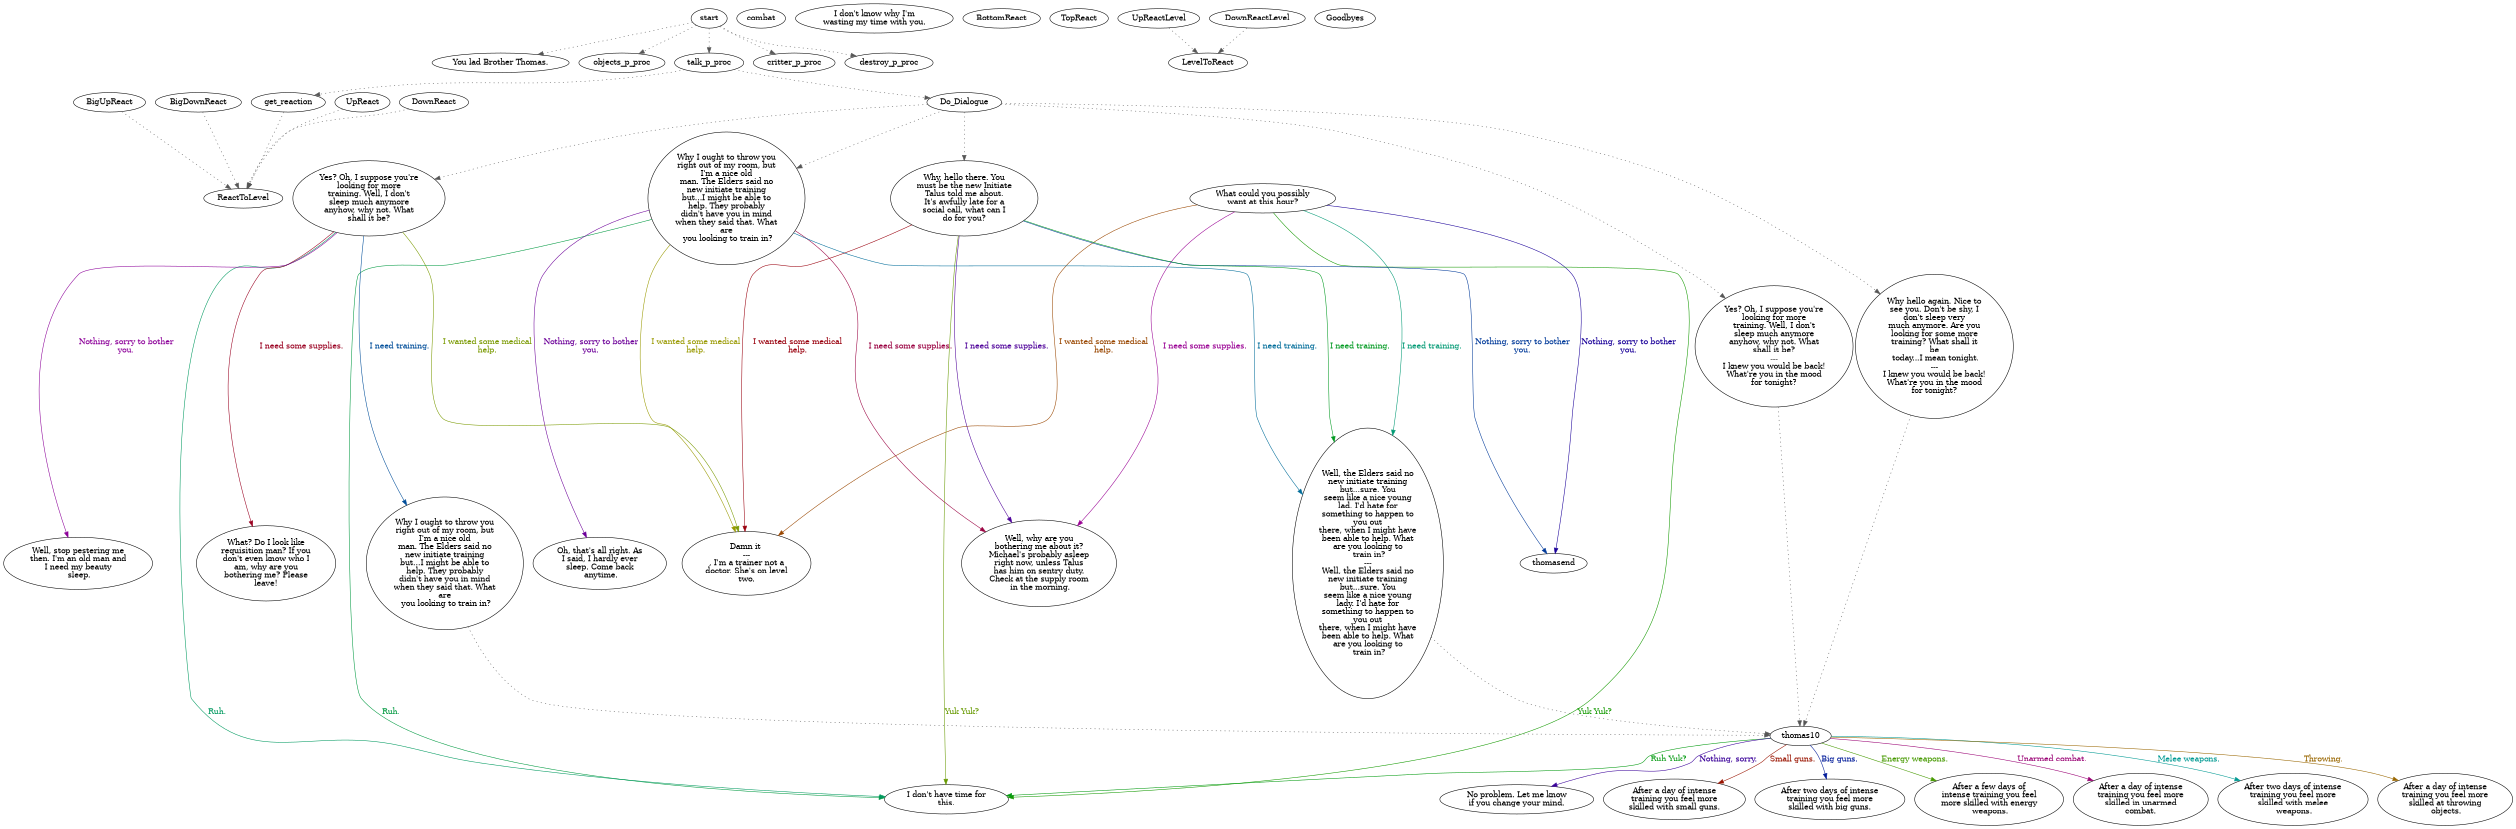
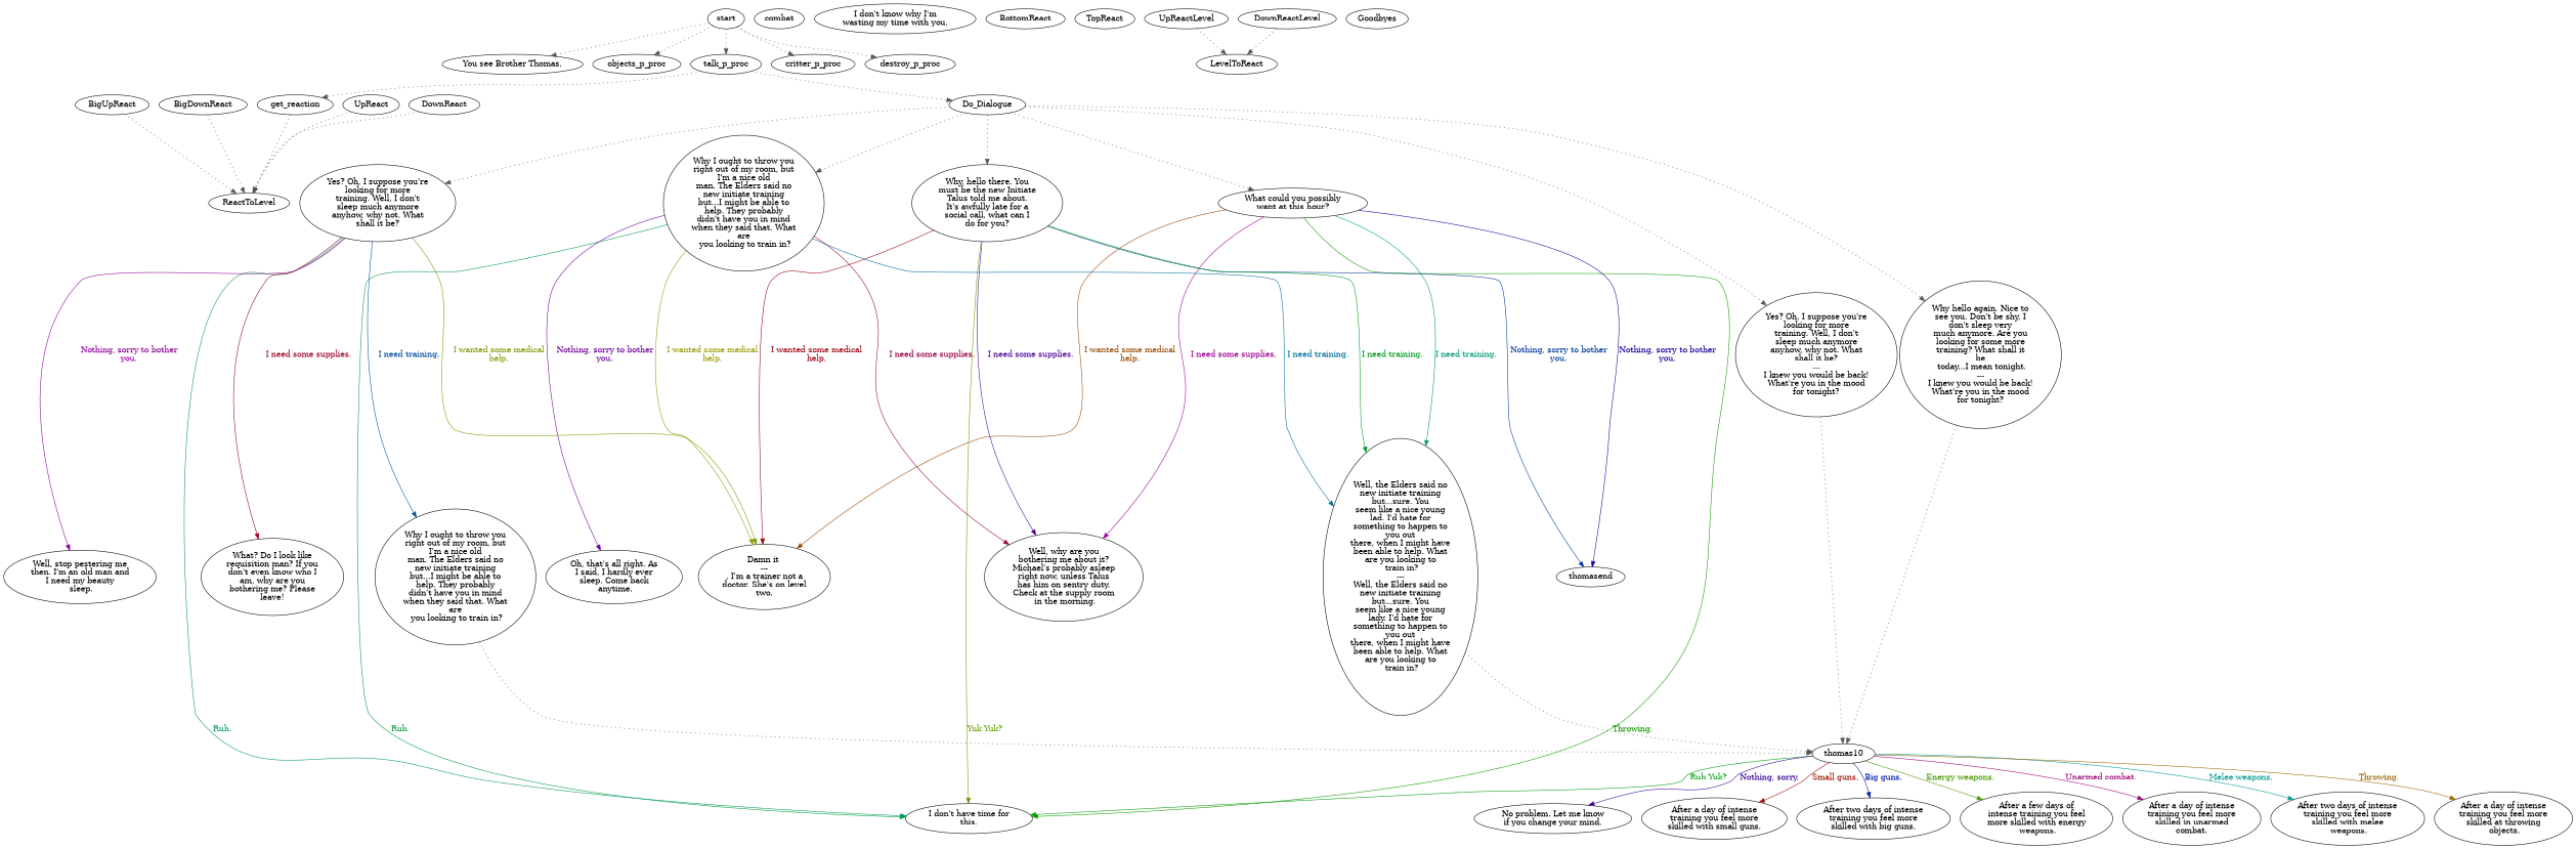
  digraph {
    node [color="#000000" fillcolor="#FFFFFF" style=filled]
    edge [color="#555555"]
-   n1 [label="You lad Brother Thomas."]
+   n1 [label="You see Brother Thomas."]
    start
    n3 [label=objects_p_proc]
    talk_p_proc
    critter_p_proc
    destroy_p_proc
    get_reaction
    Do_Dialogue
    ReactToLevel
    n10 [label="What could you possibly\nwant at this hour?"]
    n11 [label="Why, hello there. You\nmust be the new Initiate\nTalus told me about.\nIt's awfully late for a\nsocial call, what can I\ndo for you?"]
    n12 [label="Why I ought to throw you\nright out of my room, but\nI'm a nice old\nman. The Elders said no\nnew initiate training\nbut...I might be able to\nhelp. They probably\ndidn't have you in mind\nwhen they said that. What\nare\n you looking to train in?"]
    n13 [label="Why hello again. Nice to\nsee you. Don't be shy, I\ndon't sleep very\nmuch anymore. Are you\nlooking for some more\ntraining? What shall it\nbe\n today...I mean tonight.\n---\nI knew you would be back!\nWhat're you in the mood\nfor tonight?"]
    n14 [label="Yes? Oh, I suppose you're\nlooking for more\ntraining. Well, I don't\nsleep much anymore\nanyhow, why not. What\nshall it be?"]
    n15 [label="Yes? Oh, I suppose you're\nlooking for more\ntraining. Well, I don't\nsleep much anymore\nanyhow, why not. What\nshall it be?\n---\nI knew you would be back!\nWhat're you in the mood\nfor tonight?"]
    combat
    thomasend
    n18 [label="Well, why are you\nbothering me about it?\nMichael's probably asleep\nright now, unless Talus\nhas him on sentry duty.\nCheck at the supply room\n in the morning."]
    n19 [label="Well, the Elders said no\nnew initiate training\nbut...sure. You\nseem like a nice young\nlad. I'd hate for\nsomething to happen to\nyou out\nthere, when I might have\nbeen able to help. What\nare you looking to\n train in?\n---\nWell, the Elders said no\nnew initiate training\nbut...sure. You\nseem like a nice young\nlady. I'd hate for\nsomething to happen to\nyou out\nthere, when I might have\nbeen able to help. What\nare you looking to\n train in?"]
    n20 [label="Damn it \n---\n, I'm a trainer not a\ndoctor. She's on level\ntwo."]
    n21 [label="I don't have time for\nthis."]
    n22 [label="Oh, that's all right. As\nI said, I hardly ever\nsleep. Come back\n anytime."]
    thomas10
    n24 [label="What? Do I look like\nrequisition man? If you\ndon't even know who I\nam, why are you\nbothering me? Please\nleave!"]
    n25 [label="Why I ought to throw you\nright out of my room, but\nI'm a nice old\nman. The Elders said no\nnew initiate training\nbut...I might be able to\nhelp. They probably\ndidn't have you in mind\nwhen they said that. What\nare\n you looking to train in?"]
    n26 [label="Well, stop pestering me\nthen. I'm an old man and\nI need my beauty\n sleep."]
    n27 [label="After a day of intense\ntraining you feel more\nskilled with small guns."]
    n28 [label="After two days of intense\ntraining you feel more\nskilled with big guns."]
    n29 [label="After a few days of\nintense training you feel\nmore skilled with energy\n weapons."]
    n30 [label="After a day of intense\ntraining you feel more\nskilled in unarmed\ncombat."]
    n31 [label="After two days of intense\ntraining you feel more\nskilled with melee\n weapons."]
    n32 [label="After a day of intense\ntraining you feel more\nskilled at throwing\n objects."]
    n33 [label="No problem. Let me know\nif you change your mind."]
    n34 [label="I don't know why I'm\nwasting my time with you."]
    UpReact
    DownReact
    BottomReact
    TopReact
    BigUpReact
    BigDownReact
    UpReactLevel
    LevelToReact
    DownReactLevel
    Goodbyes
    start -> n1 [style=dotted]
    start -> n3 [style=dotted]
    start -> talk_p_proc [style=dotted]
    start -> critter_p_proc [style=dotted]
    start -> destroy_p_proc [style=dotted]
    talk_p_proc -> get_reaction [style=dotted]
    talk_p_proc -> Do_Dialogue [style=dotted]
    get_reaction -> ReactToLevel [style=dotted]
+   Do_Dialogue -> n10 [style=dotted]
    Do_Dialogue -> n11 [style=dotted]
    Do_Dialogue -> n12 [style=dotted]
    Do_Dialogue -> n13 [style=dotted]
    Do_Dialogue -> n14 [style=dotted]
    Do_Dialogue -> n15 [style=dotted]
    n10 -> thomasend [color="#1A0099" fontcolor="#1A0099" label="Nothing, sorry to bother\nyou."]
    n10 -> n18 [color="#990093" fontcolor="#990093" label="I need some supplies."]
    n10 -> n19 [color="#009973" fontcolor="#009973" label="I need training."]
    n10 -> n20 [color="#994600" fontcolor="#994600" label="I wanted some medical\nhelp."]
-   n10 -> n21 [color="#139900" fontcolor="#139900" label="Yuk Yuk?"]
+   n10 -> n21 [color="#139900" fontcolor="#139900" label="Throwing."]
    n11 -> thomasend [color="#003999" fontcolor="#003999" label="Nothing, sorry to bother\nyou."]
    n11 -> n18 [color="#4D0099" fontcolor="#4D0099" label="I need some supplies."]
    n11 -> n19 [color="#009920" fontcolor="#009920" label="I need training."]
    n11 -> n20 [color="#99000D" fontcolor="#99000D" label="I wanted some medical\nhelp."]
    n11 -> n21 [color="#669900" fontcolor="#669900" label="Yuk Yuk?"]
    n12 -> n18 [color="#990040" fontcolor="#990040" label="I need some supplies."]
    n12 -> n19 [color="#006C99" fontcolor="#006C99" label="I need training."]
    n12 -> n20 [color="#999900" fontcolor="#999900" label="I wanted some medical\nhelp."]
    n12 -> n21 [color="#009940" fontcolor="#009940" label="Ruh."]
    n12 -> n22 [color="#6C0099" fontcolor="#6C0099" label="Nothing, sorry to bother\nyou."]
    n13 -> thomas10 [style=dotted]
    n14 -> n20 [color="#799900" fontcolor="#799900" label="I wanted some medical\nhelp."]
    n14 -> n21 [color="#00995F" fontcolor="#00995F" label="Ruh."]
    n14 -> n24 [color="#990020" fontcolor="#990020" label="I need some supplies."]
    n14 -> n25 [color="#004D99" fontcolor="#004D99" label="I need training."]
    n14 -> n26 [color="#8C0099" fontcolor="#8C0099" label="Nothing, sorry to bother\nyou."]
    n15 -> thomas10 [style=dotted]
    n19 -> thomas10 [style=dotted]
    thomas10 -> n21 [color="#00990D" fontcolor="#00990D" label="Ruh Yuk?"]
    thomas10 -> n27 [color="#991300" fontcolor="#991300" label="Small guns."]
    thomas10 -> n28 [color="#001A99" fontcolor="#001A99" label="Big guns."]
    thomas10 -> n29 [color="#469900" fontcolor="#469900" label="Energy weapons."]
    thomas10 -> n30 [color="#990073" fontcolor="#990073" label="Unarmed combat."]
    thomas10 -> n31 [color="#009992" fontcolor="#009992" label="Melee weapons."]
    thomas10 -> n32 [color="#996600" fontcolor="#996600" label="Throwing."]
    thomas10 -> n33 [color="#390099" fontcolor="#390099" label="Nothing, sorry."]
    n25 -> thomas10 [style=dotted]
    UpReact -> ReactToLevel [style=dotted]
    DownReact -> ReactToLevel [style=dotted]
    BigUpReact -> ReactToLevel [style=dotted]
    BigDownReact -> ReactToLevel [style=dotted]
    UpReactLevel -> LevelToReact [style=dotted]
    DownReactLevel -> LevelToReact [style=dotted]
  }
